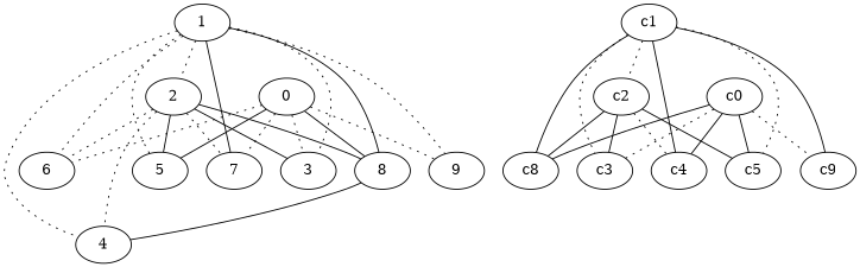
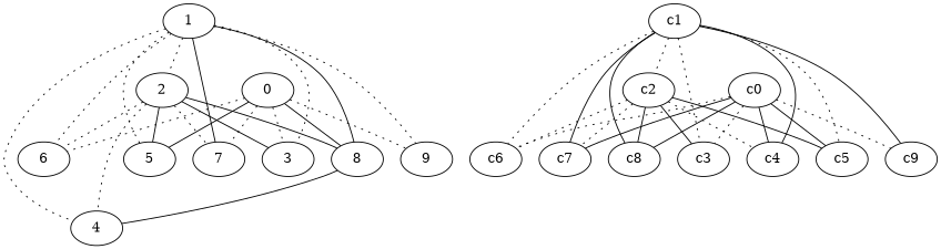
  graph {
    edge [style=dotted]
    n1 [label=0]
    n2 [label=3]
    n3 [label=5]
    n4 [label=6]
    n5 [label=7]
    n6 [label=8]
    n7 [label=9]
    n8 [label=4]
    n9 [label=1]
    n10 [label=2]
    c0
    c3
    c4
    c5
+   c6
+   c7
    c8
    c9
    c1
    c2
    n1 -- n2
    n1 -- n3 [style=""]
    n1 -- n4
    n1 -- n5
    n1 -- n6 [style=""]
    n1 -- n7
    n6 -- n8 [style=""]
    n9 -- n2
    n9 -- n3
    n9 -- n4
    n9 -- n5 [style=""]
    n9 -- n6 [style=""]
    n9 -- n7
    n9 -- n8
    n9 -- n10
    n10 -- n2 [style=""]
    n10 -- n3 [style=""]
    n10 -- n4
    n10 -- n5
    n10 -- n6 [style=""]
    n10 -- n8
    c0 -- c3
    c0 -- c4 [style=""]
    c0 -- c5 [style=""]
+   c0 -- c6
+   c0 -- c7 [style=""]
    c0 -- c8 [style=""]
    c0 -- c9
    c1 -- c3
    c1 -- c4 [style=solid]
    c1 -- c5
+   c1 -- c6
+   c1 -- c7 [style=""]
    c1 -- c8 [style=""]
    c1 -- c9 [style=""]
    c1 -- c2
    c2 -- c3 [style=""]
    c2 -- c4
    c2 -- c5 [style=""]
+   c2 -- c6
+   c2 -- c7
    c2 -- c8 [style=""]
  }
